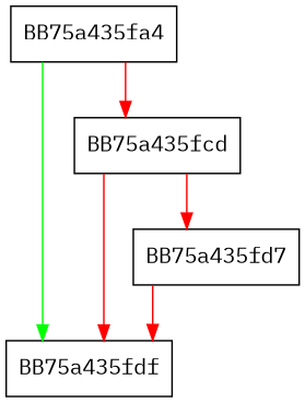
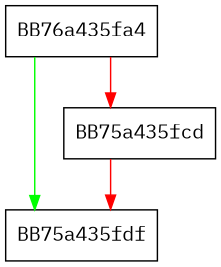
  digraph {
    fontname="IBM Plex Mono"
    splines=ortho
    node [fontname="IBM Plex Mono" shape=box]
    edge [color=red fontname="IBM Plex Mono"]
-   BB75a435fa4
+   BB75a435fa4 [label=BB76a435fa4]
    BB75a435fdf
    BB75a435fcd
-   BB75a435fd7
    BB75a435fa4 -> BB75a435fdf [color=green]
    BB75a435fa4 -> BB75a435fcd
    BB75a435fcd -> BB75a435fdf
-   BB75a435fcd -> BB75a435fd7
-   BB75a435fd7 -> BB75a435fdf
  }
